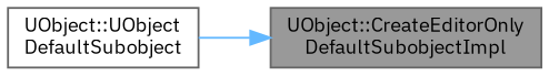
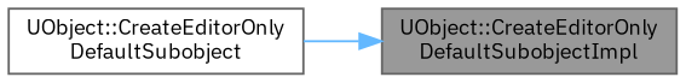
  digraph {
    rankdir=RL
    fontname="IBM Plex Sans"
    node [fontname="IBM Plex Sans" fontsize=10 shape=box style=filled]
    n1 [color=gray40 fillcolor=grey60 fontcolor=black height=0.2 label="UObject::CreateEditorOnly\lDefaultSubobjectImpl" width=0.4]
-   n2 [color=grey40 fillcolor=white height=0.2 label="UObject::UObject\lDefaultSubobject" width=0.4]
+   n2 [color=grey40 fillcolor=white height=0.2 label="UObject::CreateEditorOnly\lDefaultSubobject" width=0.4]
    n1 -> n2 [color=steelblue1 dir=back fontname="IBM Plex Sans" fontsize=10 labelfontname=Helvetica labelfontsize=10 style=solid]
  }
